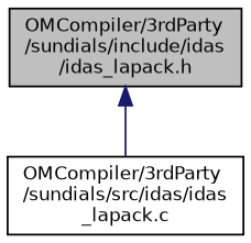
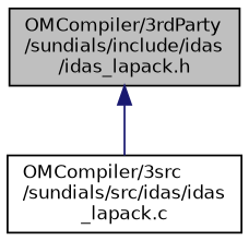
  digraph {
    node [color=black fontname=Helvetica fontsize=10 shape=record style=filled]
    n1 [fillcolor=grey75 fontcolor=black height=0.2 label="OMCompiler/3rdParty\l/sundials/include/idas\l/idas_lapack.h" width=0.4]
-   n2 [fillcolor=white height=0.2 label="OMCompiler/3rdParty\l/sundials/src/idas/idas\l_lapack.c" width=0.4]
+   n2 [fillcolor=white height=0.2 label="OMCompiler/3src\l/sundials/src/idas/idas\l_lapack.c" width=0.4]
    n1 -> n2 [color=midnightblue dir=back fontname=Helvetica fontsize=10 labelfontname=Helvetica labelfontsize=10 style=solid]
  }
